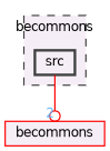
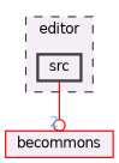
  digraph {
    compound=true
    node [fillcolor="#f6eef6" fontname=Helvetica fontsize=10 shape=box]
    n1 [color=grey25 height=0.2 label=src style="filled,bold" width=0.4]
    n2 [color=red height=0.2 label=becommons style=filled width=0.4]
    subgraph cluster_1 {
      bgcolor="#f6eef6"
      fontname=Helvetica
      fontsize=10
-     label=becommons
+     label=editor
      pencolor=grey25
      style="filled,dashed"
      n1
    }
    n1 -> n2 [color=red fontcolor=steelblue1 fontname=Helvetica fontsize=10 headlabel=2 labeldistance=1.5 labelfontname=Helvetica labelfontsize=10 style=solid arrowhead=odot]
  }
